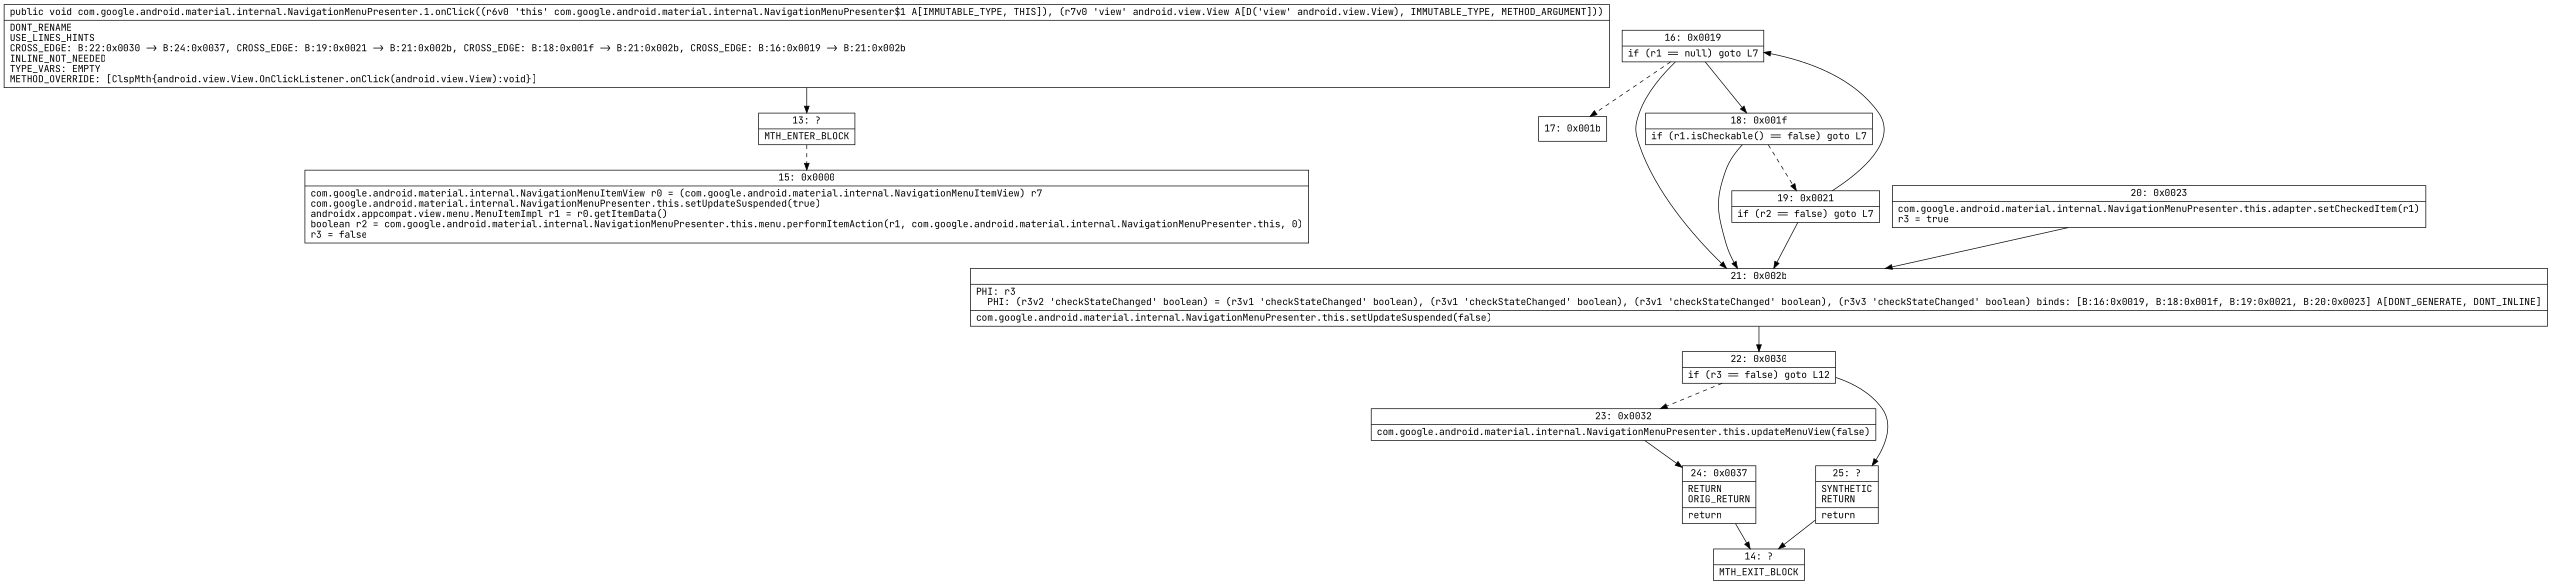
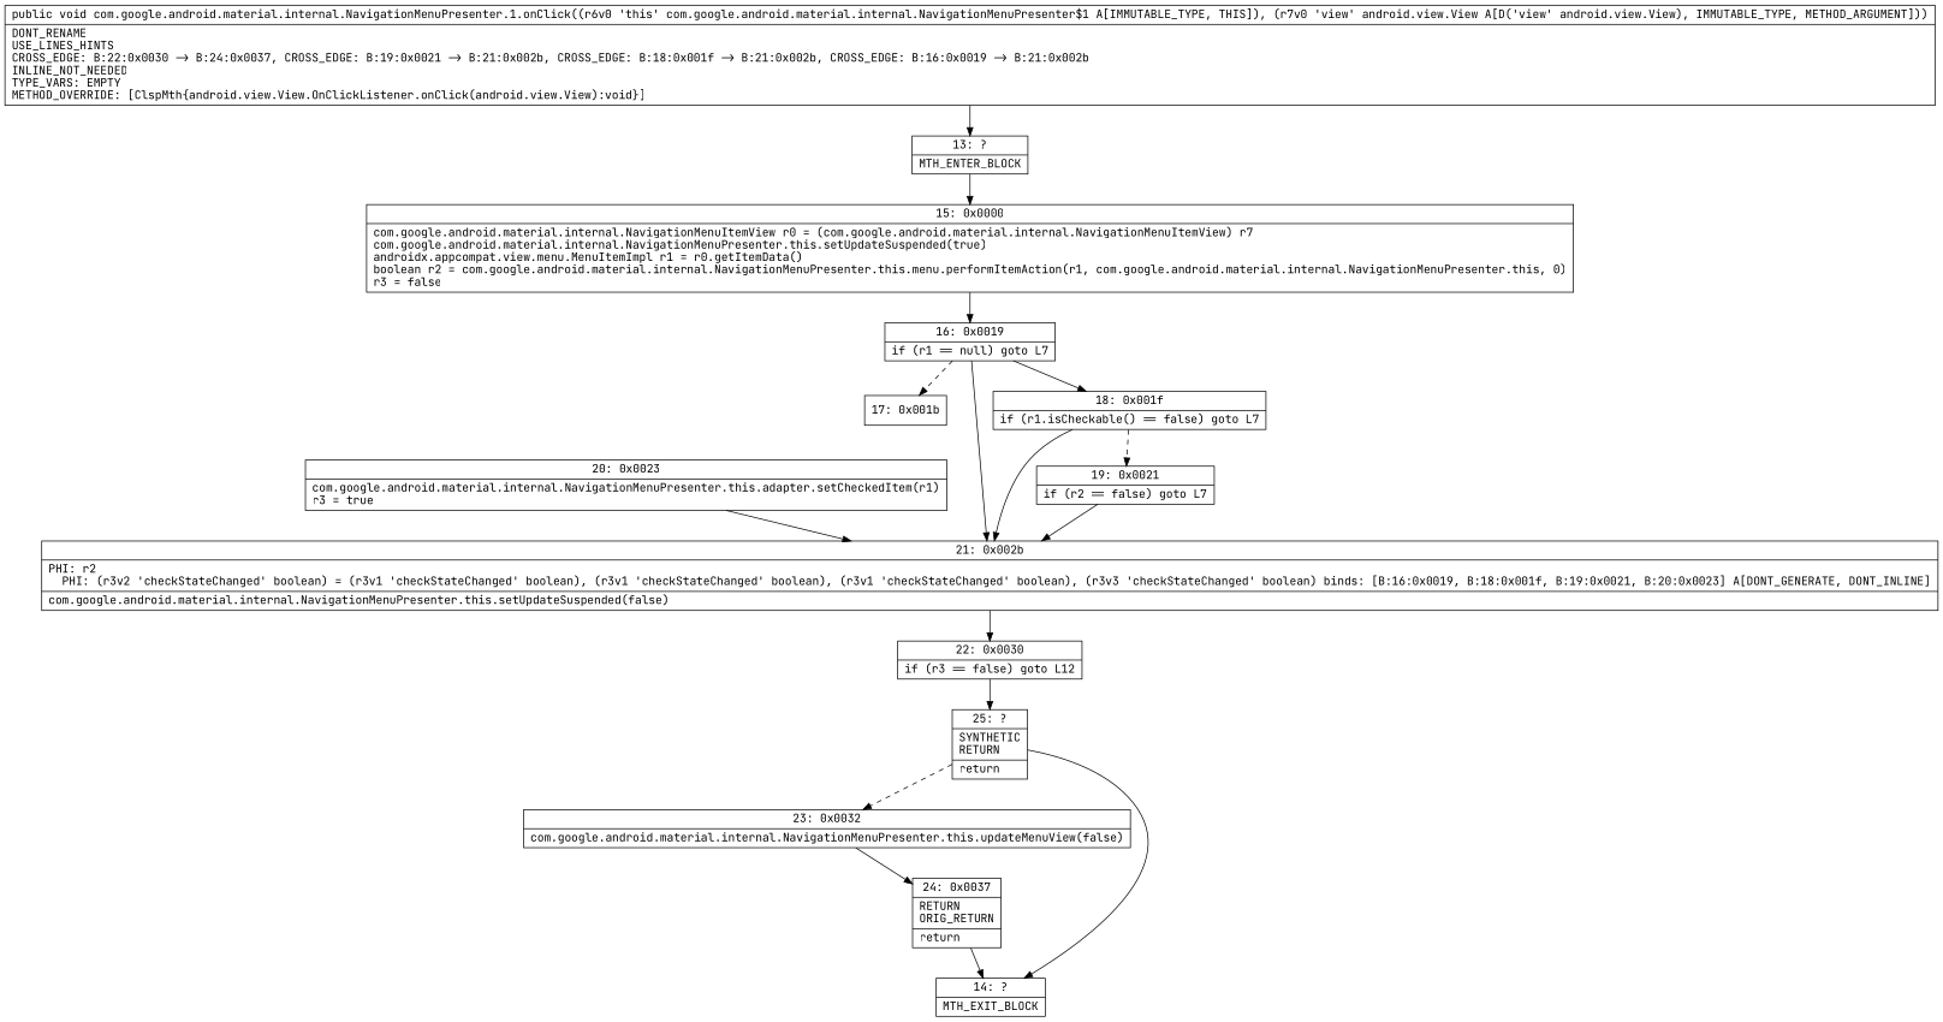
  digraph {
    fontname="JetBrains Mono"
    node [fontname="JetBrains Mono" shape=record]
    edge [fontname="JetBrains Mono"]
    n1 [label="{13\:\ ?|MTH_ENTER_BLOCK\l}"]
    n2 [label="{15\:\ 0x0000|com.google.android.material.internal.NavigationMenuItemView r0 = (com.google.android.material.internal.NavigationMenuItemView) r7\lcom.google.android.material.internal.NavigationMenuPresenter.this.setUpdateSuspended(true)\landroidx.appcompat.view.menu.MenuItemImpl r1 = r0.getItemData()\lboolean r2 = com.google.android.material.internal.NavigationMenuPresenter.this.menu.performItemAction(r1, com.google.android.material.internal.NavigationMenuPresenter.this, 0)\lr3 = false\l}"]
    n3 [label="{16\:\ 0x0019|if (r1 == null) goto L7\l}"]
    n4 [label="{17\:\ 0x001b}"]
-   n5 [label="{21\:\ 0x002b|PHI: r3 \l  PHI: (r3v2 'checkStateChanged' boolean) = (r3v1 'checkStateChanged' boolean), (r3v1 'checkStateChanged' boolean), (r3v1 'checkStateChanged' boolean), (r3v3 'checkStateChanged' boolean) binds: [B:16:0x0019, B:18:0x001f, B:19:0x0021, B:20:0x0023] A[DONT_GENERATE, DONT_INLINE]\l|com.google.android.material.internal.NavigationMenuPresenter.this.setUpdateSuspended(false)\l}"]
+   n5 [label="{21\:\ 0x002b|PHI: r2 \l  PHI: (r3v2 'checkStateChanged' boolean) = (r3v1 'checkStateChanged' boolean), (r3v1 'checkStateChanged' boolean), (r3v1 'checkStateChanged' boolean), (r3v3 'checkStateChanged' boolean) binds: [B:16:0x0019, B:18:0x001f, B:19:0x0021, B:20:0x0023] A[DONT_GENERATE, DONT_INLINE]\l|com.google.android.material.internal.NavigationMenuPresenter.this.setUpdateSuspended(false)\l}"]
    n6 [label="{18\:\ 0x001f|if (r1.isCheckable() == false) goto L7\l}"]
    n7 [label="{22\:\ 0x0030|if (r3 == false) goto L12\l}"]
    n8 [label="{19\:\ 0x0021|if (r2 == false) goto L7\l}"]
    n9 [label="{20\:\ 0x0023|com.google.android.material.internal.NavigationMenuPresenter.this.adapter.setCheckedItem(r1)\lr3 = true\l}"]
    n10 [label="{23\:\ 0x0032|com.google.android.material.internal.NavigationMenuPresenter.this.updateMenuView(false)\l}"]
    n11 [label="{25\:\ ?|SYNTHETIC\lRETURN\l|return\l}"]
    n12 [label="{24\:\ 0x0037|RETURN\lORIG_RETURN\l|return\l}"]
    n13 [label="{14\:\ ?|MTH_EXIT_BLOCK\l}"]
    n14 [label="{public void com.google.android.material.internal.NavigationMenuPresenter.1.onClick((r6v0 'this' com.google.android.material.internal.NavigationMenuPresenter$1 A[IMMUTABLE_TYPE, THIS]), (r7v0 'view' android.view.View A[D('view' android.view.View), IMMUTABLE_TYPE, METHOD_ARGUMENT]))  | DONT_RENAME\lUSE_LINES_HINTS\lCROSS_EDGE: B:22:0x0030 \-\> B:24:0x0037, CROSS_EDGE: B:19:0x0021 \-\> B:21:0x002b, CROSS_EDGE: B:18:0x001f \-\> B:21:0x002b, CROSS_EDGE: B:16:0x0019 \-\> B:21:0x002b\lINLINE_NOT_NEEDED\lTYPE_VARS: EMPTY\lMETHOD_OVERRIDE: [ClspMth\{android.view.View.OnClickListener.onClick(android.view.View):void\}]\l}"]
-   n1 -> n2 [style=dashed]
-   n8 -> n3
+   n1 -> n2
+   n2 -> n3
    n3 -> n4 [style=dashed]
    n3 -> n5
    n3 -> n6
    n5 -> n7
    n6 -> n5
    n6 -> n8 [style=dashed]
-   n7 -> n10 [style=dashed]
+   n11 -> n10 [style=dashed]
    n7 -> n11
    n8 -> n5
    n9 -> n5
    n10 -> n12
    n11 -> n13
    n12 -> n13
    n14 -> n1
  }
